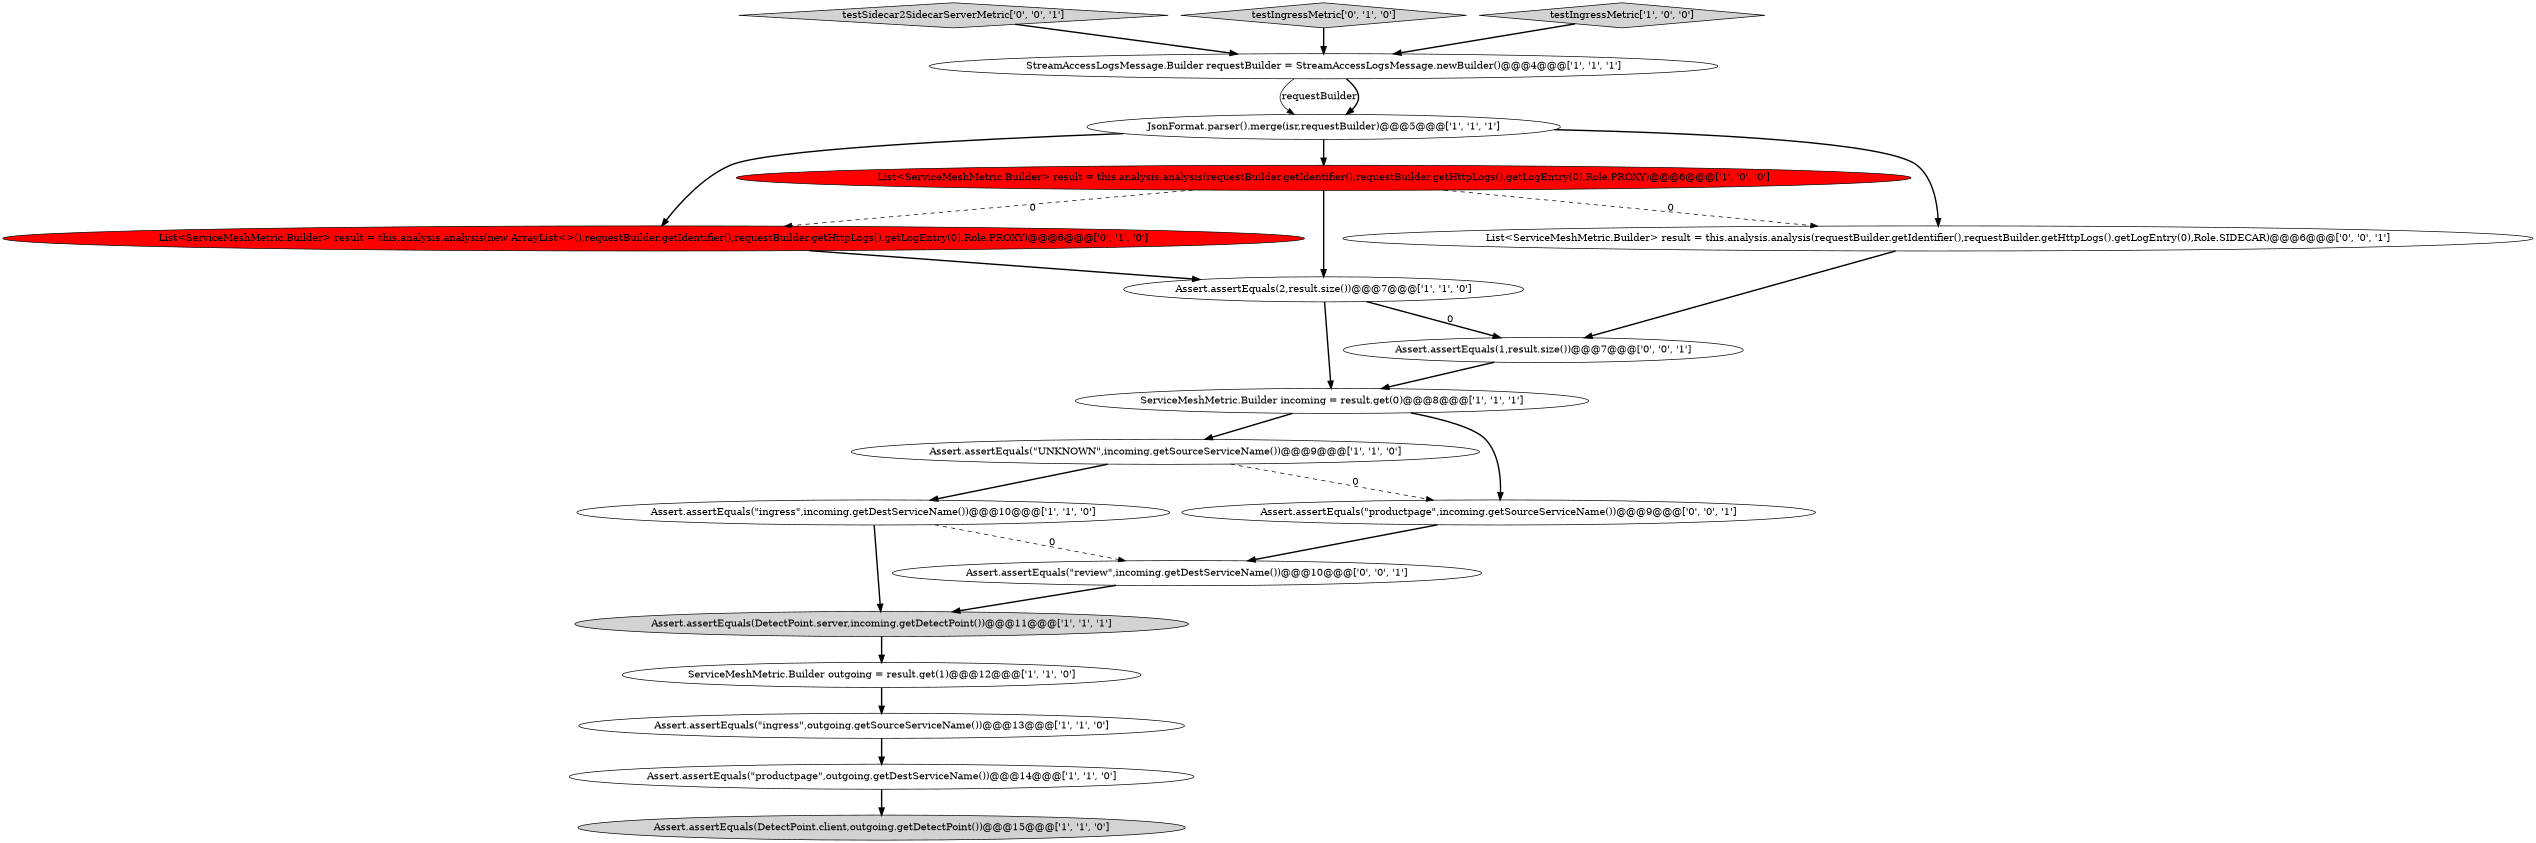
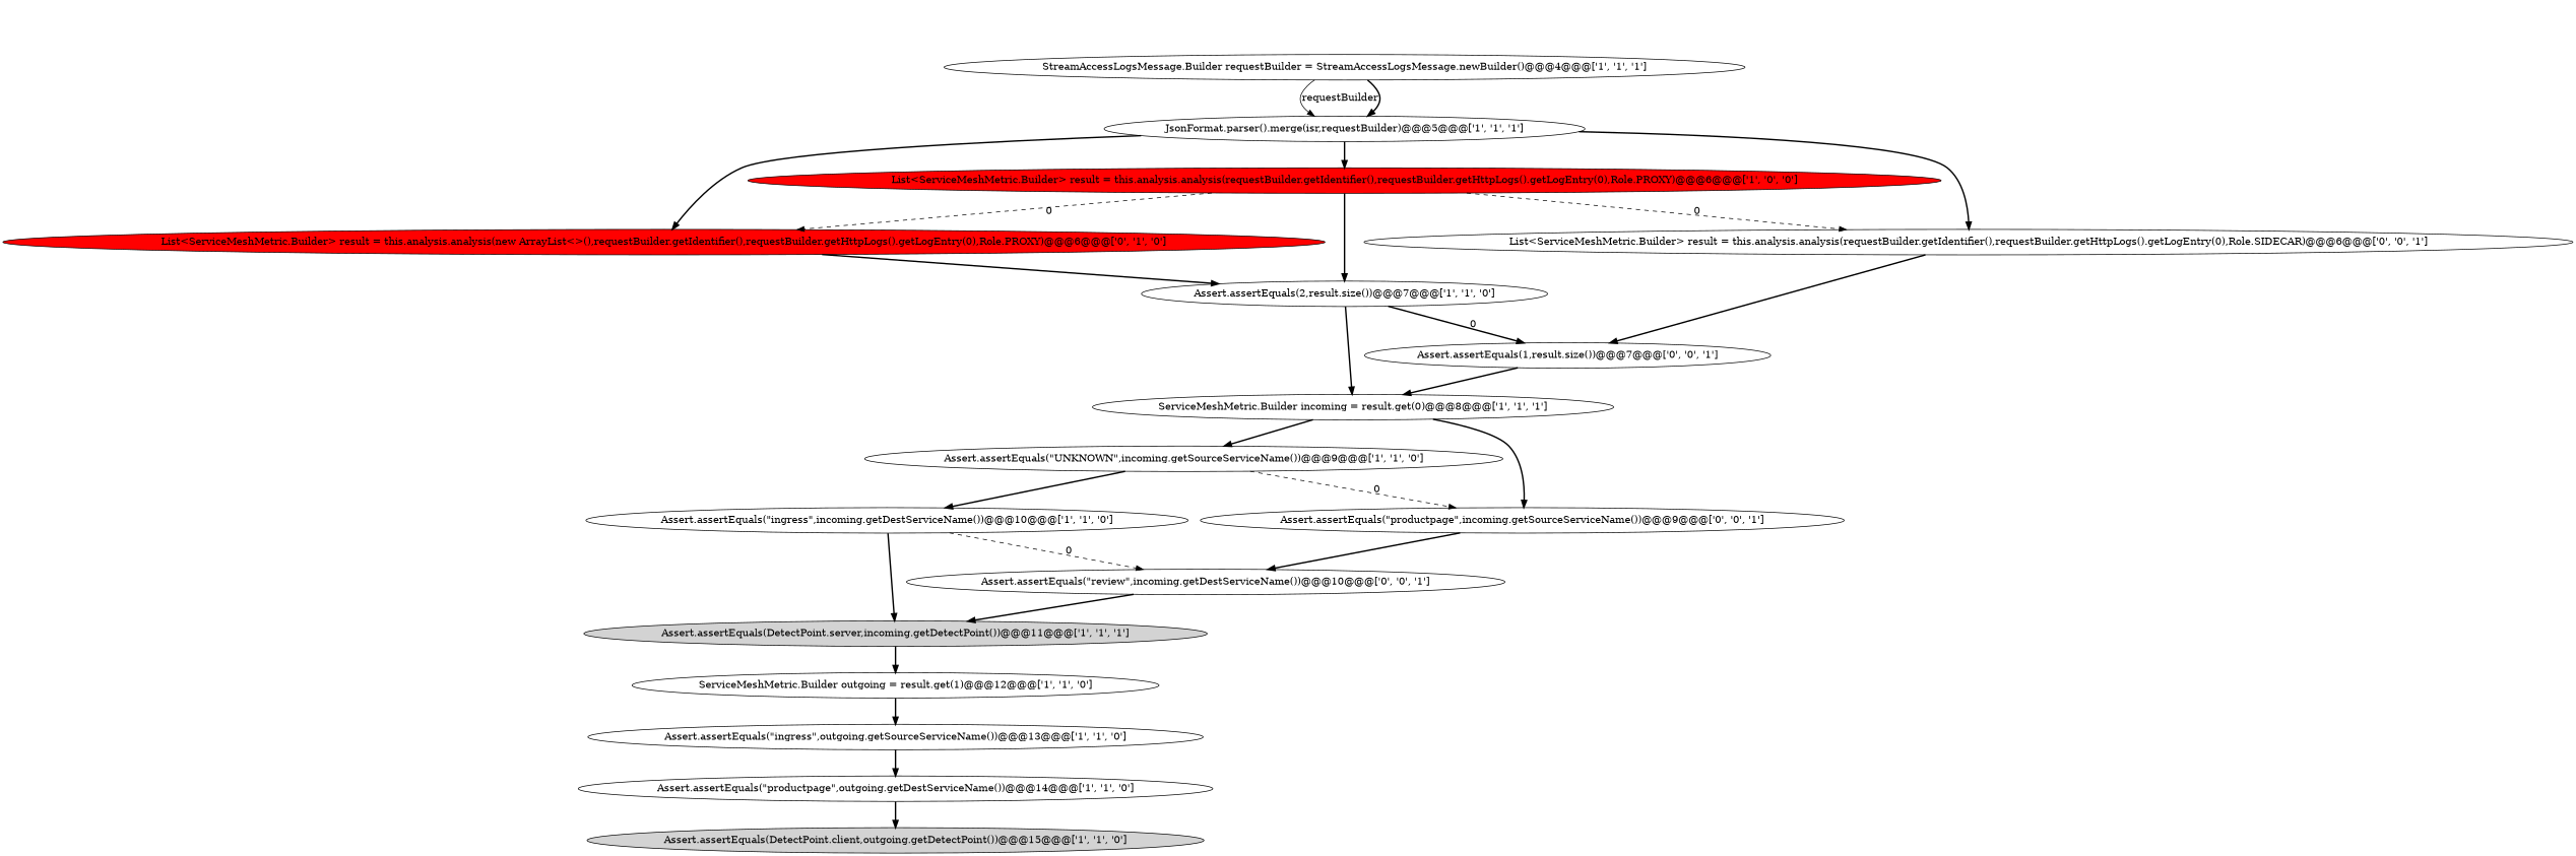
  digraph {
    node [fillcolor=white shape=ellipse style=filled]
    edge [style=bold]
    n1 [label="Assert.assertEquals(\"ingress\",incoming.getDestServiceName())@@@10@@@['1', '1', '0']"]
    n2 [fillcolor=lightgray label="Assert.assertEquals(DetectPoint.server,incoming.getDetectPoint())@@@11@@@['1', '1', '1']"]
    n3 [label="Assert.assertEquals(\"review\",incoming.getDestServiceName())@@@10@@@['0', '0', '1']"]
    n4 [label="ServiceMeshMetric.Builder outgoing = result.get(1)@@@12@@@['1', '1', '0']"]
-   n5 [fillcolor=lightgray label="testSidecar2SidecarServerMetric['0', '0', '1']" shape=diamond]
    n6 [label="StreamAccessLogsMessage.Builder requestBuilder = StreamAccessLogsMessage.newBuilder()@@@4@@@['1', '1', '1']"]
    n7 [label="JsonFormat.parser().merge(isr,requestBuilder)@@@5@@@['1', '1', '1']"]
    n8 [label="Assert.assertEquals(\"ingress\",outgoing.getSourceServiceName())@@@13@@@['1', '1', '0']"]
    n9 [fillcolor=red label="List<ServiceMeshMetric.Builder> result = this.analysis.analysis(new ArrayList<>(),requestBuilder.getIdentifier(),requestBuilder.getHttpLogs().getLogEntry(0),Role.PROXY)@@@6@@@['0', '1', '0']"]
    n10 [label="List<ServiceMeshMetric.Builder> result = this.analysis.analysis(requestBuilder.getIdentifier(),requestBuilder.getHttpLogs().getLogEntry(0),Role.SIDECAR)@@@6@@@['0', '0', '1']"]
    n11 [fillcolor=red label="List<ServiceMeshMetric.Builder> result = this.analysis.analysis(requestBuilder.getIdentifier(),requestBuilder.getHttpLogs().getLogEntry(0),Role.PROXY)@@@6@@@['1', '0', '0']"]
-   n12 [fillcolor=lightgray label="testIngressMetric['0', '1', '0']" shape=diamond]
    n13 [label="Assert.assertEquals(\"productpage\",incoming.getSourceServiceName())@@@9@@@['0', '0', '1']"]
    n14 [label="Assert.assertEquals(\"productpage\",outgoing.getDestServiceName())@@@14@@@['1', '1', '0']"]
    n15 [label="Assert.assertEquals(2,result.size())@@@7@@@['1', '1', '0']"]
    n16 [label="Assert.assertEquals(1,result.size())@@@7@@@['0', '0', '1']"]
    n17 [label="ServiceMeshMetric.Builder incoming = result.get(0)@@@8@@@['1', '1', '1']"]
    n18 [label="Assert.assertEquals(\"UNKNOWN\",incoming.getSourceServiceName())@@@9@@@['1', '1', '0']"]
    n19 [fillcolor=lightgray label="Assert.assertEquals(DetectPoint.client,outgoing.getDetectPoint())@@@15@@@['1', '1', '0']"]
-   n20 [fillcolor=lightgray label="testIngressMetric['1', '0', '0']" shape=diamond]
    n1 -> n2
    n1 -> n3 [label=0 style=dashed]
    n2 -> n4
    n3 -> n2
    n4 -> n8
-   n5 -> n6
    n6 -> n7 [label=requestBuilder style=solid]
    n6 -> n7
    n7 -> n9
    n7 -> n10
    n7 -> n11
    n8 -> n14
    n9 -> n15
    n10 -> n16
    n11 -> n9 [label=0 style=dashed]
    n11 -> n10 [label=0 style=dashed]
    n11 -> n15
-   n12 -> n6
    n13 -> n3
    n14 -> n19
    n15 -> n16 [label=0]
    n15 -> n17
    n16 -> n17
    n17 -> n13
    n17 -> n18
    n18 -> n1
    n18 -> n13 [label=0 style=dashed]
-   n20 -> n6
  }
